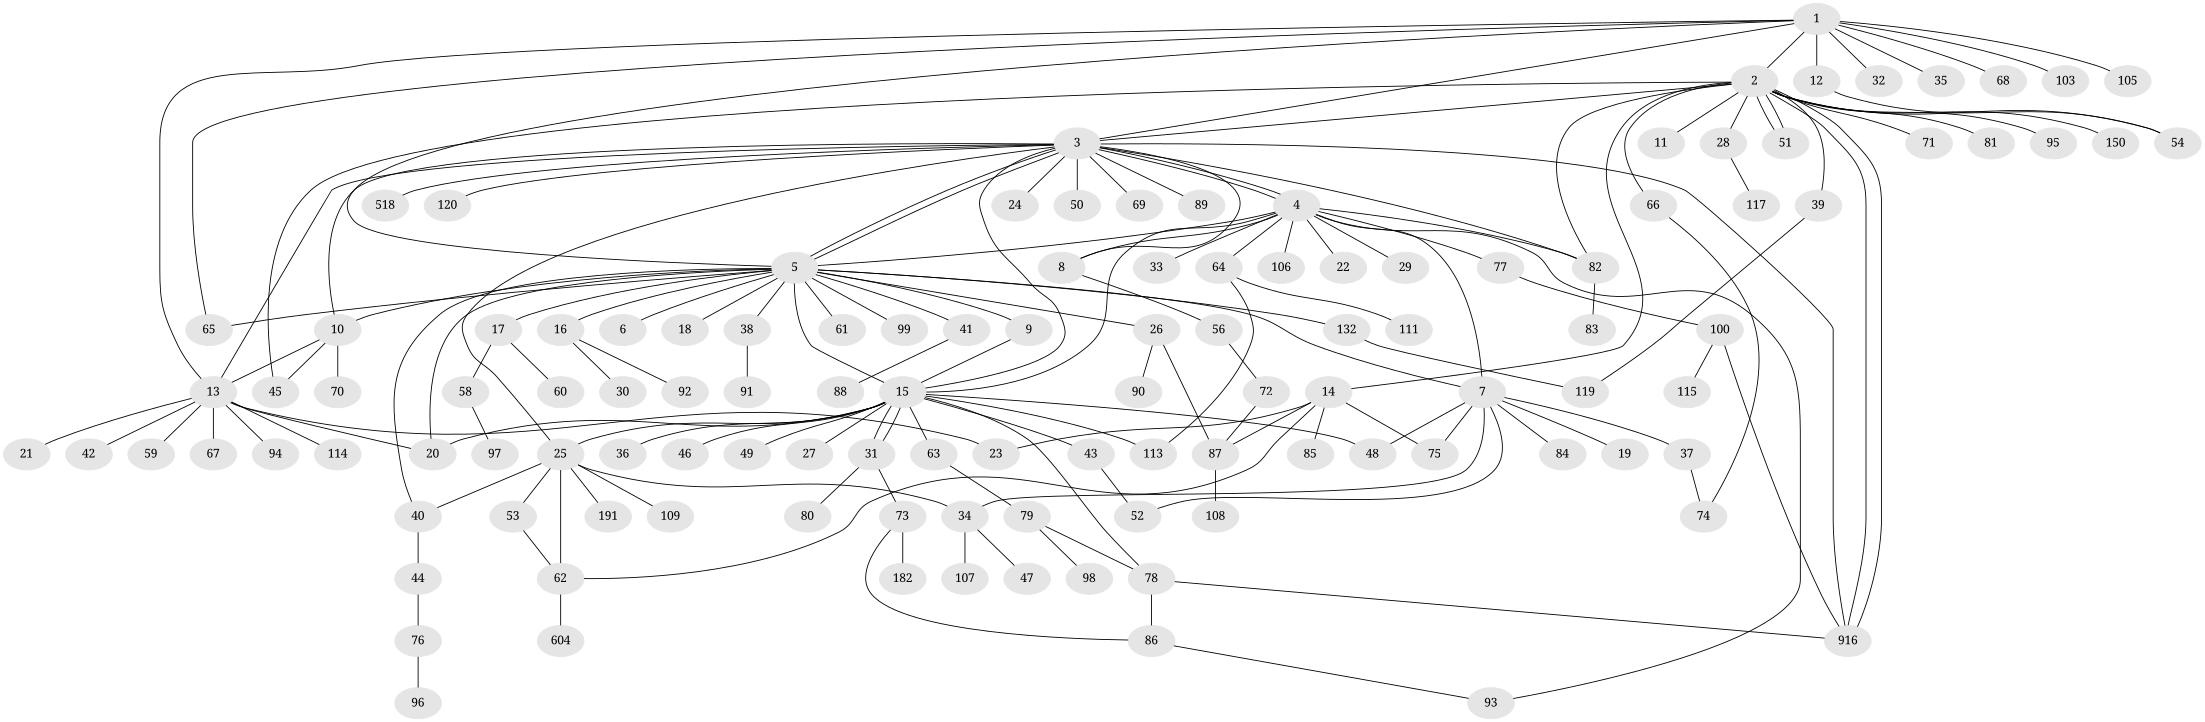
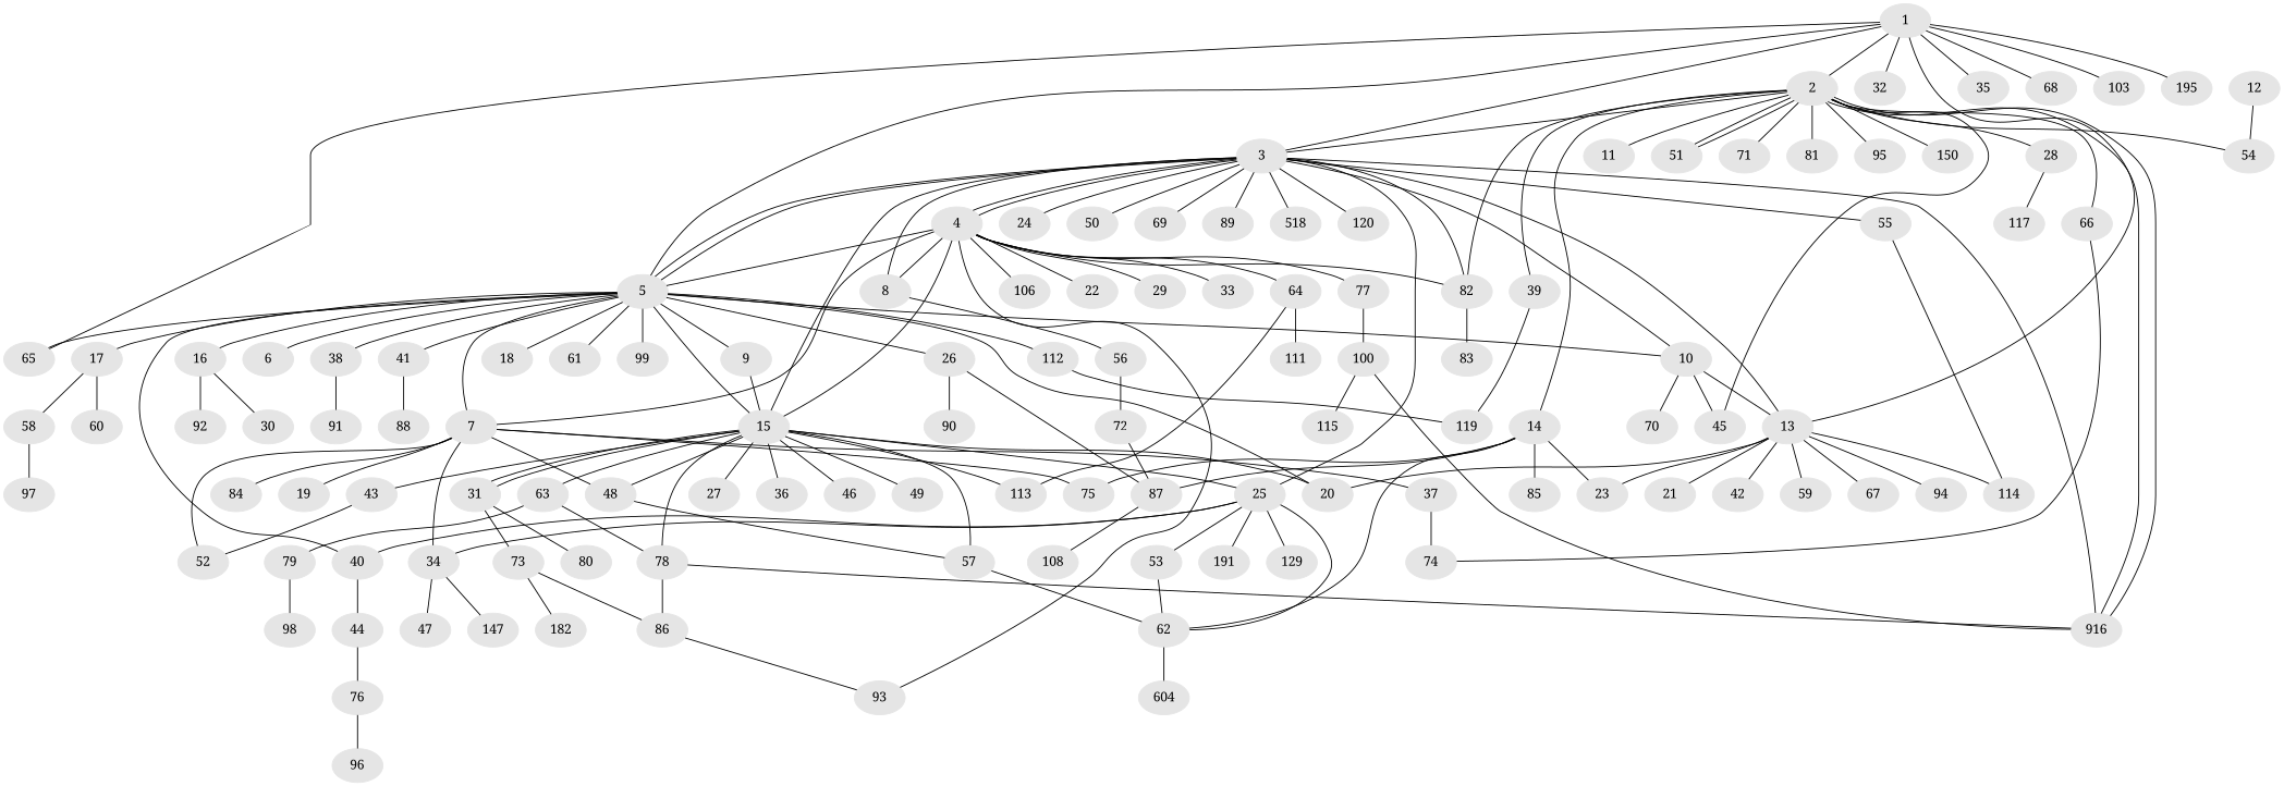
  graph {
    fontname="Noto Serif"
    node [color=gray90 fontname="Noto Serif" style=filled]
    edge [fontname="Noto Serif"]
    1
    2
    3
    5
    12
    13
    32
    35
    65
    68
    103
-   105
+   105 [label=195]
    11
    14
    28
    39
    45
    51
    54
    66
    71
    81
    82
    95
    n25 [label=150]
    n26 [label=916]
    4
    8
    10
    15
    24
    25
    50
+   55
    69
    89
    n37 [label=518]
    120
    7
    6
    9
    16
    17
    18
    20
    26
    38
    40
    41
    61
    99
-   112 [label=132]
+   112
    21
    23
    42
    59
    67
    94
    114
    75
    62
    85
    87
    117
    119
    74
    83
    22
    29
    33
    64
    77
    93
    106
    56
    70
    48
    27
    31
    36
    43
    46
    49
+   57
    63
    78
    113
    34
    53
    n90 [label=191]
-   109
+   109 [label=129]
    19
    37
    52
    84
    111
    100
    30
    92
    58
    60
    90
    91
    44
    88
    47
-   107
+   107 [label=147]
    72
    n109 [label=604]
    108
    73
    80
    79
    86
    97
    n116 [label=182]
    76
    96
    98
    115
    1 -- 2
    1 -- 3
    1 -- 5
-   1 -- 12
    1 -- 13
    1 -- 32
    1 -- 35
    1 -- 65
    1 -- 68
    1 -- 103
    1 -- 105
    2 -- 3
    2 -- 11
    2 -- 14
    2 -- 28
    2 -- 39
    2 -- 45
    2 -- 51
    2 -- 51
    2 -- 54
    2 -- 66
    2 -- 71
    2 -- 81
    2 -- 82
    2 -- 95
    2 -- n25
    2 -- n26
    2 -- n26
    3 -- 5
    3 -- 5
    3 -- 13
    3 -- 82
    3 -- n26
    3 -- 4
    3 -- 4
    3 -- 8
    3 -- 10
    3 -- 15
    3 -- 24
    3 -- 25
    3 -- 50
+   3 -- 55
    3 -- 69
    3 -- 89
    3 -- n37
    3 -- 120
    5 -- 65
    5 -- 10
    5 -- 15
    5 -- 7
    5 -- 6
    5 -- 9
    5 -- 16
    5 -- 17
    5 -- 18
    5 -- 20
    5 -- 26
    5 -- 38
    5 -- 40
    5 -- 41
    5 -- 61
    5 -- 99
    5 -- 112
    12 -- 54
    13 -- 20
    13 -- 21
    13 -- 23
    13 -- 42
    13 -- 59
    13 -- 67
    13 -- 94
    13 -- 114
    14 -- 23
    14 -- 75
    14 -- 62
    14 -- 85
    14 -- 87
    28 -- 117
    39 -- 119
    66 -- 74
    82 -- 83
    4 -- 5
    4 -- 82
    4 -- 8
    4 -- 15
    4 -- 7
    4 -- 22
    4 -- 29
    4 -- 33
    4 -- 64
    4 -- 77
    4 -- 93
    4 -- 106
    8 -- 56
    10 -- 13
    10 -- 45
    10 -- 70
    15 -- 25
    15 -- 20
    15 -- 48
    15 -- 27
    15 -- 31
    15 -- 31
    15 -- 36
    15 -- 43
    15 -- 46
    15 -- 49
+   15 -- 57
    15 -- 63
    15 -- 78
    15 -- 113
    25 -- 40
    25 -- 62
    25 -- 34
    25 -- 53
    25 -- n90
    25 -- 109
+   55 -- 114
    7 -- 75
    7 -- 48
    7 -- 34
    7 -- 19
    7 -- 37
    7 -- 52
    7 -- 84
    9 -- 15
    16 -- 30
    16 -- 92
    17 -- 58
    17 -- 60
    26 -- 87
    26 -- 90
    38 -- 91
    40 -- 44
    41 -- 88
    112 -- 119
    62 -- n109
    87 -- 108
    64 -- 113
    64 -- 111
    77 -- 100
    56 -- 72
+   48 -- 57
    31 -- 73
    31 -- 80
    43 -- 52
-   79 -- 78
+   57 -- 62
+   63 -- 78
    63 -- 79
    78 -- n26
    78 -- 86
    34 -- 47
    34 -- 107
    53 -- 62
    37 -- 74
    100 -- n26
    100 -- 115
    58 -- 97
    44 -- 76
    72 -- 87
    73 -- 86
    73 -- n116
    79 -- 98
    86 -- 93
    76 -- 96
  }
